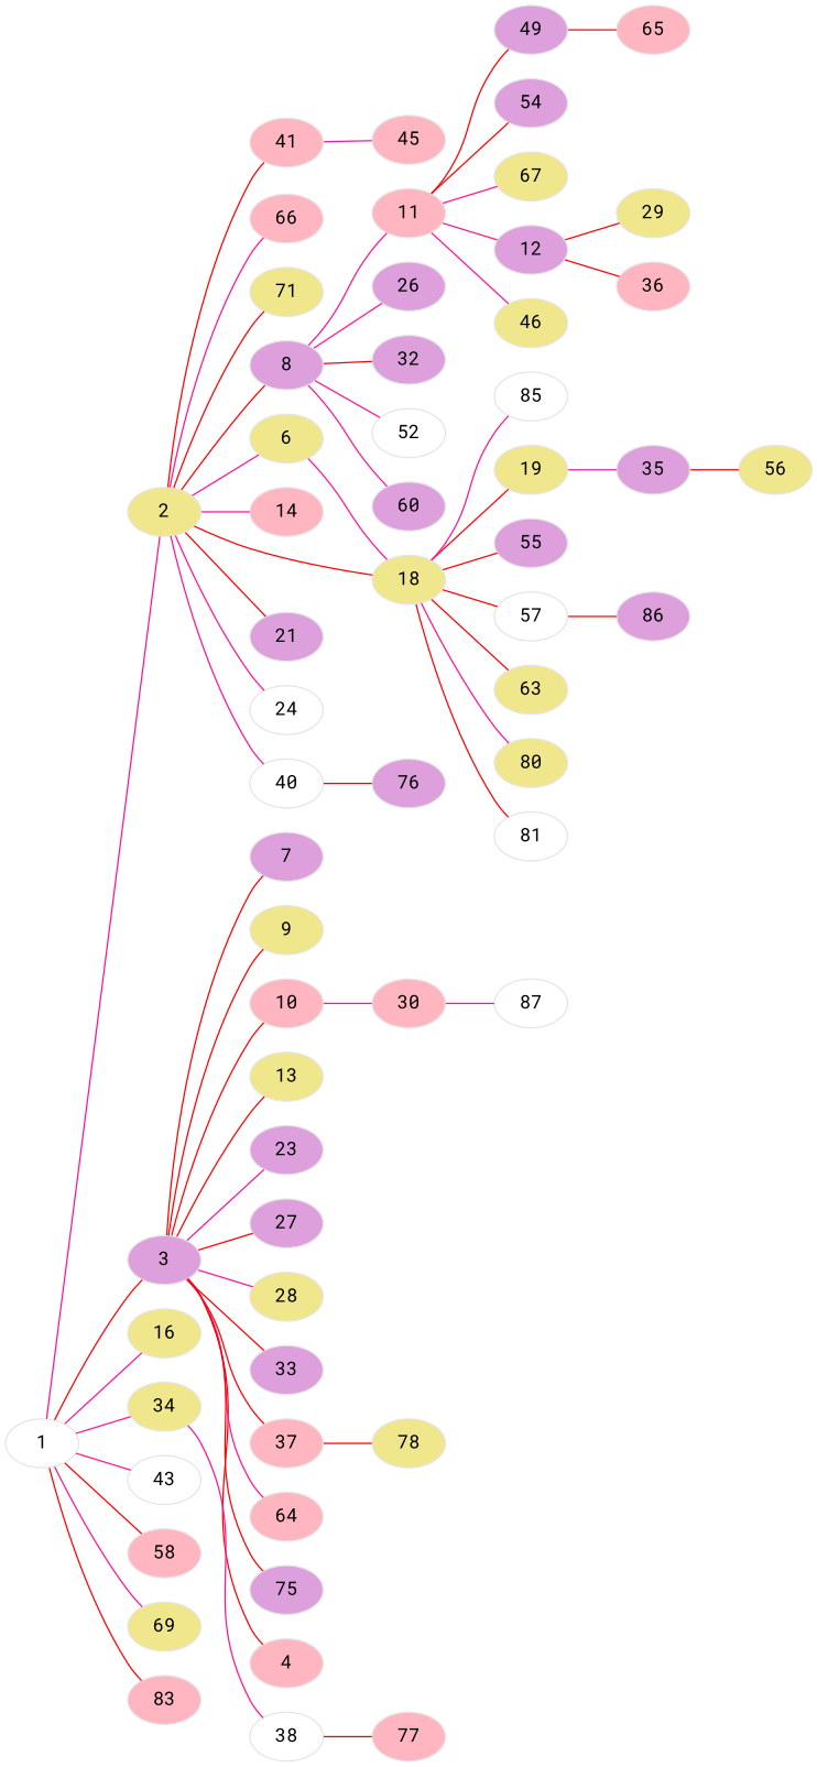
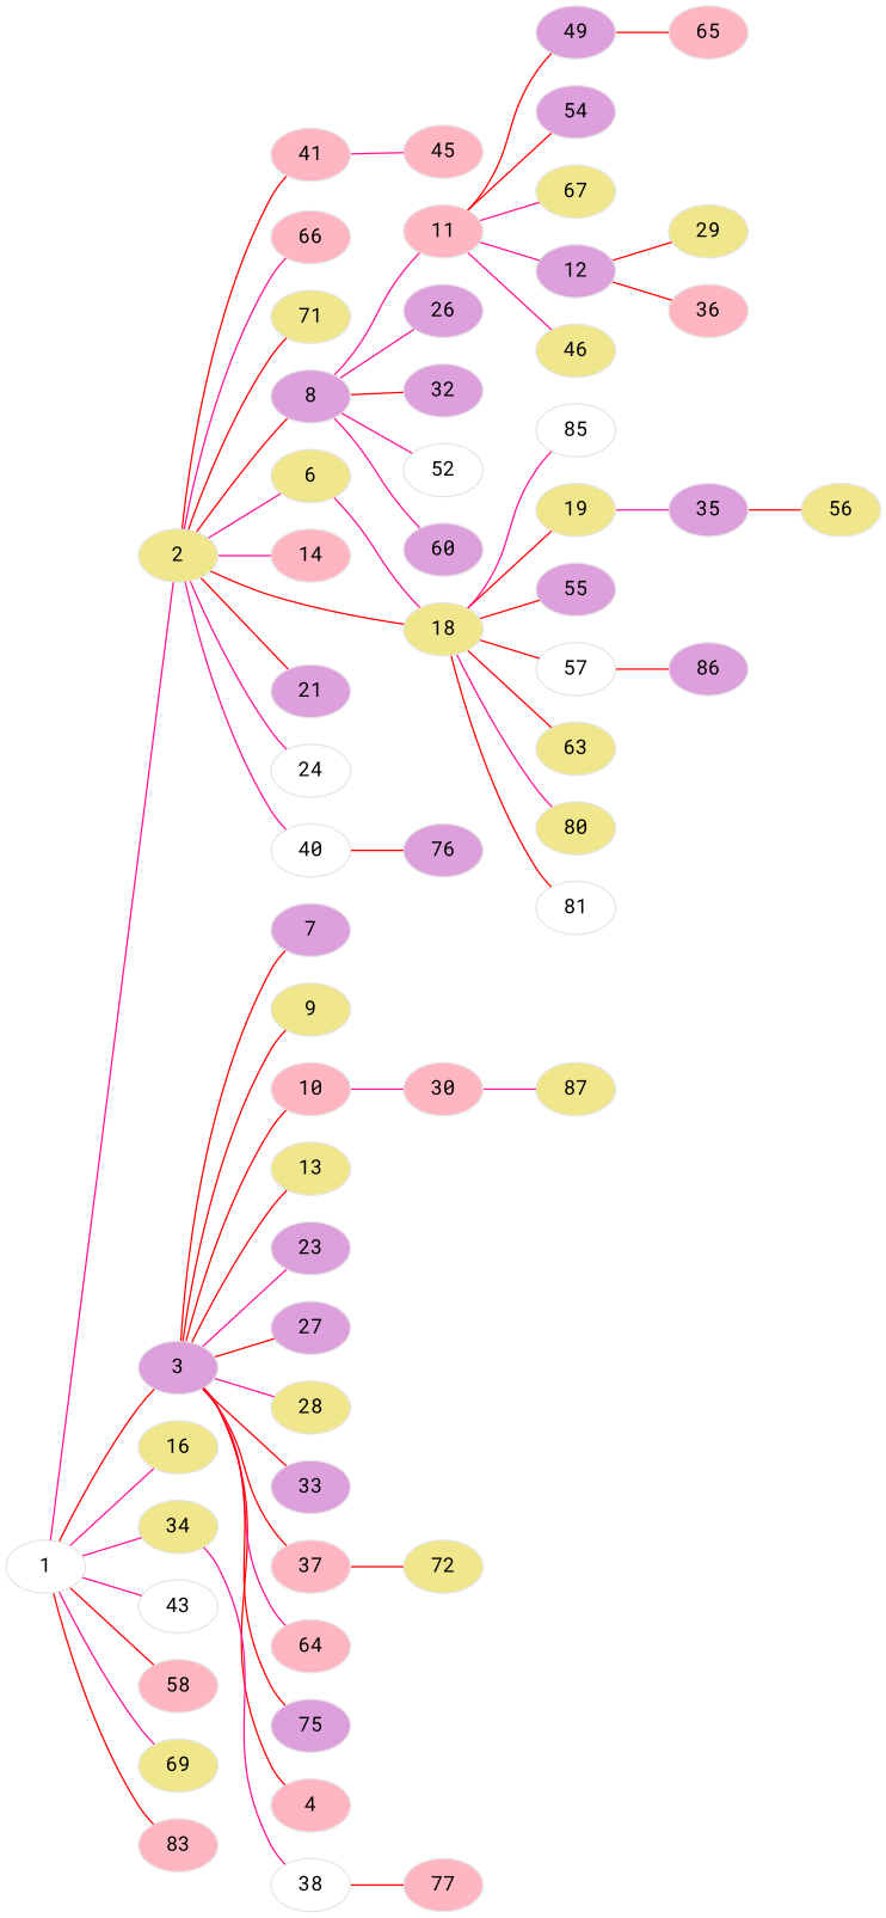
  graph {
    fontname="Roboto Mono"
    rankdir=LR
    node [color=gray90 fillcolor=khaki fontname="Roboto Mono" style=filled]
    edge [color=red fontname="Roboto Mono"]
    1 [fillcolor=white super="+25"]
    2 [super="+31"]
    3 [fillcolor=plum super="+5"]
    16 [super="+42"]
    34
    43 [fillcolor=white]
    58 [fillcolor=lightpink]
    69
    83 [fillcolor=lightpink super="+84"]
    6
    8 [fillcolor=plum super="+15"]
    14 [fillcolor=lightpink super="+72"]
    18 [super="+20"]
    21 [fillcolor=plum]
    24 [fillcolor=white]
    40 [fillcolor=white]
    41 [fillcolor=lightpink super="+61"]
    66 [fillcolor=lightpink]
    71
    4 [fillcolor=lightpink]
    7 [fillcolor=plum]
    9
    10 [fillcolor=lightpink]
    13
    23 [fillcolor=plum]
    27 [fillcolor=plum super="+59"]
    28 [super="+51"]
    33 [fillcolor=plum]
    37 [fillcolor=lightpink super="+70"]
    64 [fillcolor=lightpink super="+73"]
    75 [fillcolor=plum super="+82"]
    38 [fillcolor=white super="+62"]
    11 [fillcolor=lightpink super="+17"]
    26 [fillcolor=plum super="+47"]
    32 [fillcolor=plum super="+74"]
    52 [fillcolor=white]
    60 [fillcolor=plum]
    19
    55 [fillcolor=plum]
    57 [fillcolor=white]
    63
    80
    81 [fillcolor=white]
    85 [fillcolor=white]
    76 [fillcolor=plum]
    45 [fillcolor=lightpink super="+79"]
    30 [fillcolor=lightpink super="+39"]
-   78
+   78 [label=72]
    12 [fillcolor=plum super="+22"]
    46
    49 [fillcolor=plum super="+50"]
    54 [fillcolor=plum]
    67
-   87 [fillcolor=white]
+   87
    29
    36 [fillcolor=lightpink super="+44"]
    65 [fillcolor=lightpink]
    35 [fillcolor=plum super="+53"]
    86 [fillcolor=plum]
    56
    77 [fillcolor=lightpink]
    1 -- 2 [color=deeppink]
    1 -- 3
    1 -- 16 [color=deeppink]
    1 -- 34 [color=deeppink]
    1 -- 43 [color=deeppink]
    1 -- 58
    1 -- 69 [color=deeppink]
    1 -- 83
    2 -- 6 [color=deeppink]
    2 -- 8
    2 -- 14 [color=deeppink]
    2 -- 18
    2 -- 21
    2 -- 24 [color=deeppink]
    2 -- 40 [color=deeppink]
    2 -- 41
    2 -- 66 [color=deeppink]
    2 -- 71
    3 -- 4
    3 -- 7
    3 -- 9
    3 -- 10
    3 -- 13
    3 -- 23 [color=deeppink]
    3 -- 27
    3 -- 28 [color=deeppink]
    3 -- 33
    3 -- 37
    3 -- 64 [color=deeppink]
    3 -- 75
    34 -- 38 [color=deeppink]
    6 -- 18 [color=deeppink]
    8 -- 11 [color=deeppink]
    8 -- 26 [color=deeppink]
    8 -- 32
    8 -- 52 [color=deeppink]
    8 -- 60 [color=deeppink]
    18 -- 19
    18 -- 55
    18 -- 57
    18 -- 63
    18 -- 80 [color=deeppink]
    18 -- 81
    18 -- 85 [color=deeppink]
    40 -- 76
    41 -- 45 [color=deeppink]
    10 -- 30 [color=deeppink]
    37 -- 78
    38 -- 77
    11 -- 12 [color=deeppink]
    11 -- 46 [color=deeppink]
    11 -- 49
    11 -- 54
    11 -- 67 [color=deeppink]
    19 -- 35 [color=deeppink]
    57 -- 86
    30 -- 87 [color=deeppink]
    12 -- 29
    12 -- 36
    49 -- 65
    35 -- 56
  }
